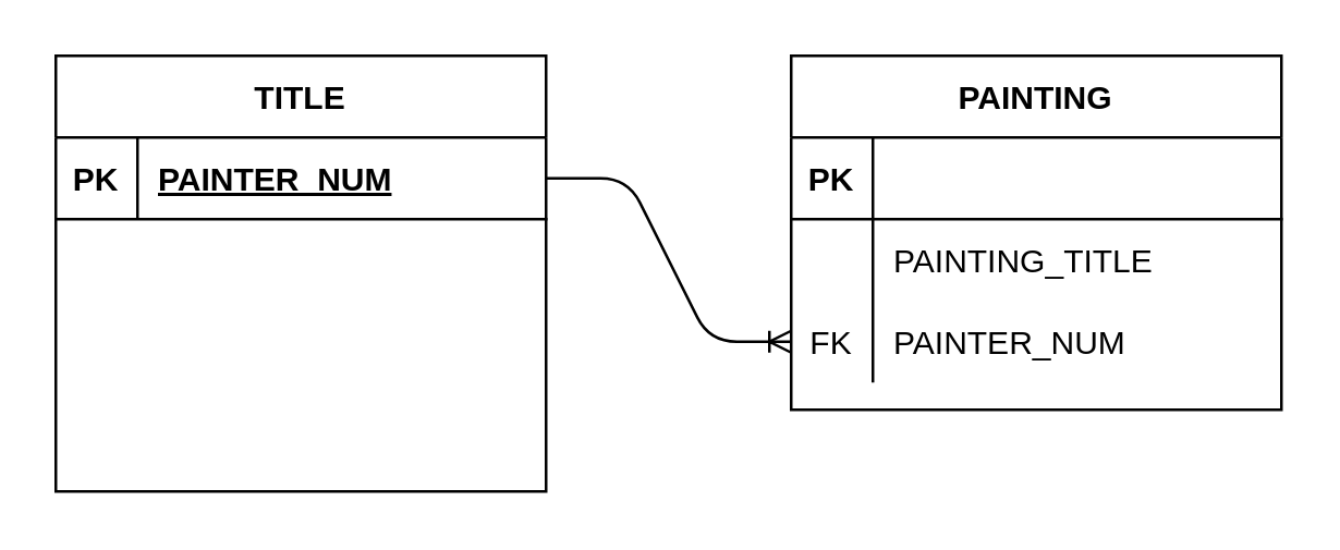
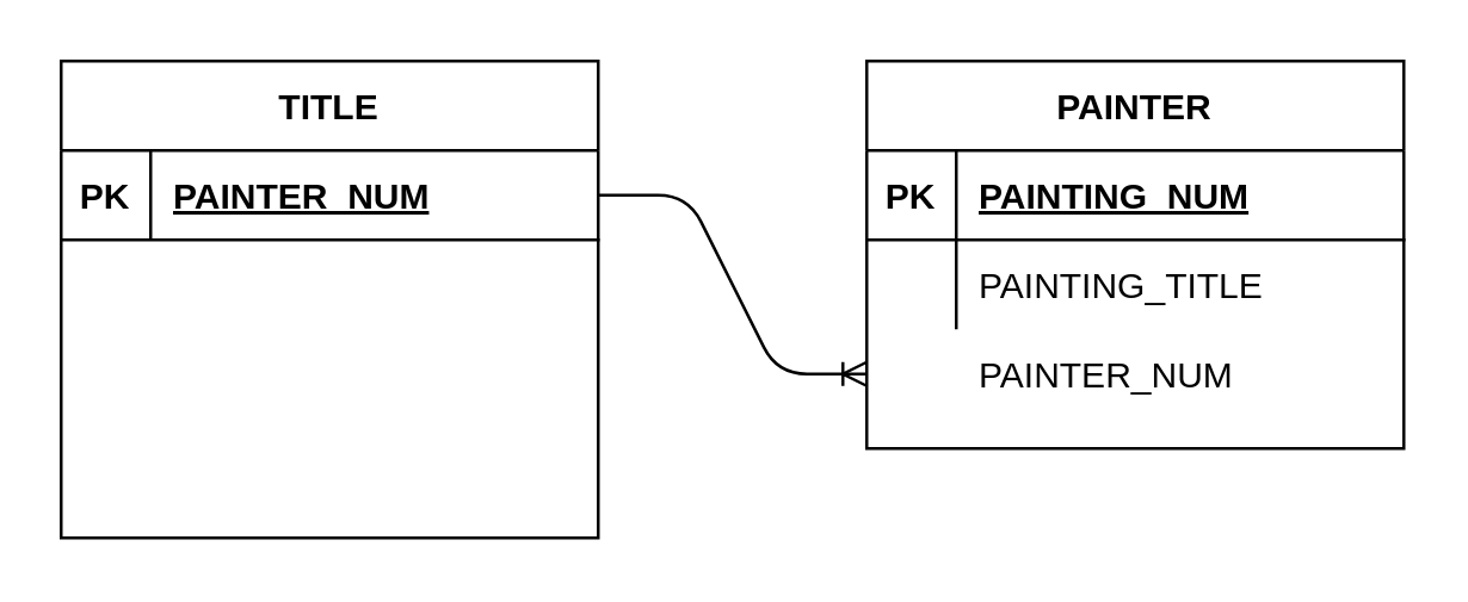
  <mxCell id="0" />
  <mxCell id="1" parent="0" />
  <mxCell id="2" value="TITLE" style="shape=table;startSize=30;container=1;collapsible=1;childLayout=tableLayout;fixedRows=1;rowLines=0;fontStyle=1;align=center;resizeLast=1;" vertex="1" parent="1"><mxGeometry x="20" y="20" width="180" height="160" as="geometry"><mxRectangle x="20" y="180" width="80" height="30" as="alternateBounds" /></mxGeometry></mxCell>
  <mxCell id="3" value="" style="shape=partialRectangle;collapsible=0;dropTarget=0;pointerEvents=0;fillColor=none;top=0;left=0;bottom=1;right=0;points=[[0,0.5],[1,0.5]];portConstraint=eastwest;" vertex="1" parent="2"><mxGeometry y="30" width="180" height="30" as="geometry" /></mxCell>
  <mxCell id="4" value="PK" style="shape=partialRectangle;connectable=0;fillColor=none;top=0;left=0;bottom=0;right=0;fontStyle=1;overflow=hidden;" vertex="1" parent="3"><mxGeometry width="30" height="30" as="geometry" /></mxCell>
  <mxCell id="5" value="PAINTER_NUM" style="shape=partialRectangle;connectable=0;fillColor=none;top=0;left=0;bottom=0;right=0;align=left;spacingLeft=6;fontStyle=5;overflow=hidden;" vertex="1" parent="3"><mxGeometry x="30" width="150" height="30" as="geometry" /></mxCell>
  <mxCell id="6" value="" style="shape=partialRectangle;collapsible=0;dropTarget=0;pointerEvents=0;fillColor=none;top=0;left=0;bottom=0;right=0;points=[[0,0.5],[1,0.5]];portConstraint=eastwest;" vertex="1" parent="2"><mxGeometry y="60" width="180" height="30" as="geometry" /></mxCell>
  <mxCell id="7" value="" style="shape=partialRectangle;connectable=0;fillColor=none;top=0;left=0;bottom=0;right=0;editable=1;overflow=hidden;" vertex="1" parent="6"><mxGeometry width="30" height="30" as="geometry" /></mxCell>
  <mxCell id="8" value="" style="shape=partialRectangle;collapsible=0;dropTarget=0;pointerEvents=0;fillColor=none;top=0;left=0;bottom=0;right=0;points=[[0,0.5],[1,0.5]];portConstraint=eastwest;" vertex="1" parent="2"><mxGeometry y="90" width="180" height="30" as="geometry" /></mxCell>
  <mxCell id="9" value="" style="shape=partialRectangle;connectable=0;fillColor=none;top=0;left=0;bottom=0;right=0;editable=1;overflow=hidden;" vertex="1" parent="8"><mxGeometry width="30" height="30" as="geometry" /></mxCell>
  <mxCell id="10" value="" style="shape=partialRectangle;collapsible=0;dropTarget=0;pointerEvents=0;fillColor=none;top=0;left=0;bottom=0;right=0;points=[[0,0.5],[1,0.5]];portConstraint=eastwest;" vertex="1" parent="2"><mxGeometry y="120" width="180" height="30" as="geometry" /></mxCell>
  <mxCell id="11" value="" style="shape=partialRectangle;connectable=0;fillColor=none;top=0;left=0;bottom=0;right=0;editable=1;overflow=hidden;" vertex="1" parent="10"><mxGeometry width="30" height="30" as="geometry" /></mxCell>
  <mxCell id="12" value="" style="edgeStyle=entityRelationEdgeStyle;fontSize=12;html=1;endArrow=ERoneToMany;exitX=1;exitY=0.5;exitDx=0;exitDy=0;entryX=0;entryY=0.5;entryDx=0;entryDy=0;" edge="1" parent="1" source="3" target="20"><mxGeometry width="100" height="100" relative="1" as="geometry"><mxPoint x="220" y="300" as="sourcePoint" /><mxPoint x="320" y="200" as="targetPoint" /></mxGeometry></mxCell>
- <mxCell id="13" value="PAINTING" style="shape=table;startSize=30;container=1;collapsible=1;childLayout=tableLayout;fixedRows=1;rowLines=0;fontStyle=1;align=center;resizeLast=1;" vertex="1" parent="1"><mxGeometry x="290" y="20" width="180" height="130" as="geometry"><mxRectangle x="290" y="180" width="90" height="30" as="alternateBounds" /></mxGeometry></mxCell>
+ <mxCell id="13" value="PAINTER" style="shape=table;startSize=30;container=1;collapsible=1;childLayout=tableLayout;fixedRows=1;rowLines=0;fontStyle=1;align=center;resizeLast=1;" vertex="1" parent="1"><mxGeometry x="290" y="20" width="180" height="130" as="geometry"><mxRectangle x="290" y="180" width="90" height="30" as="alternateBounds" /></mxGeometry></mxCell>
  <mxCell id="14" value="" style="shape=partialRectangle;collapsible=0;dropTarget=0;pointerEvents=0;fillColor=none;top=0;left=0;bottom=1;right=0;points=[[0,0.5],[1,0.5]];portConstraint=eastwest;" vertex="1" parent="13"><mxGeometry y="30" width="180" height="30" as="geometry" /></mxCell>
  <mxCell id="15" value="PK" style="shape=partialRectangle;connectable=0;fillColor=none;top=0;left=0;bottom=0;right=0;fontStyle=1;overflow=hidden;" vertex="1" parent="14"><mxGeometry width="30" height="30" as="geometry" /></mxCell>
+ <mxCell id="16" value="PAINTING_NUM" style="shape=partialRectangle;connectable=0;fillColor=none;top=0;left=0;bottom=0;right=0;align=left;spacingLeft=6;fontStyle=5;overflow=hidden;" vertex="1" parent="14"><mxGeometry x="30" width="150" height="30" as="geometry" /></mxCell>
  <mxCell id="17" value="" style="shape=partialRectangle;collapsible=0;dropTarget=0;pointerEvents=0;fillColor=none;top=0;left=0;bottom=0;right=0;points=[[0,0.5],[1,0.5]];portConstraint=eastwest;" vertex="1" parent="13"><mxGeometry y="60" width="180" height="30" as="geometry" /></mxCell>
  <mxCell id="18" value="" style="shape=partialRectangle;connectable=0;fillColor=none;top=0;left=0;bottom=0;right=0;editable=1;overflow=hidden;" vertex="1" parent="17"><mxGeometry width="30" height="30" as="geometry" /></mxCell>
  <mxCell id="19" value="PAINTING_TITLE" style="shape=partialRectangle;connectable=0;fillColor=none;top=0;left=0;bottom=0;right=0;align=left;spacingLeft=6;overflow=hidden;" vertex="1" parent="17"><mxGeometry x="30" width="150" height="30" as="geometry" /></mxCell>
  <mxCell id="20" value="" style="shape=partialRectangle;collapsible=0;dropTarget=0;pointerEvents=0;fillColor=none;top=0;left=0;bottom=0;right=0;points=[[0,0.5],[1,0.5]];portConstraint=eastwest;" vertex="1" parent="13"><mxGeometry y="90" width="180" height="30" as="geometry" /></mxCell>
- <mxCell id="21" value="FK" style="shape=partialRectangle;connectable=0;fillColor=none;top=0;left=0;bottom=0;right=0;fontStyle=0;overflow=hidden;" vertex="1" parent="20"><mxGeometry width="30" height="30" as="geometry" /></mxCell>
  <mxCell id="22" value="PAINTER_NUM" style="shape=partialRectangle;connectable=0;fillColor=none;top=0;left=0;bottom=0;right=0;align=left;spacingLeft=6;fontStyle=0;overflow=hidden;" vertex="1" parent="20"><mxGeometry x="30" width="150" height="30" as="geometry" /></mxCell>
